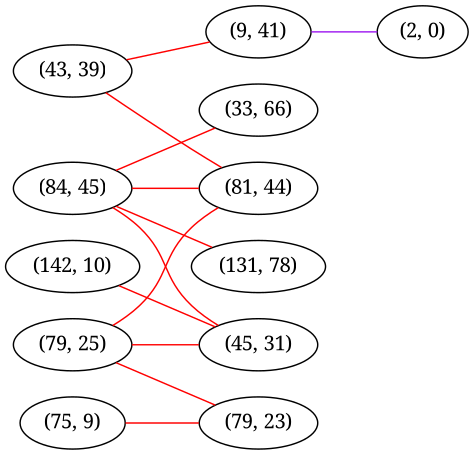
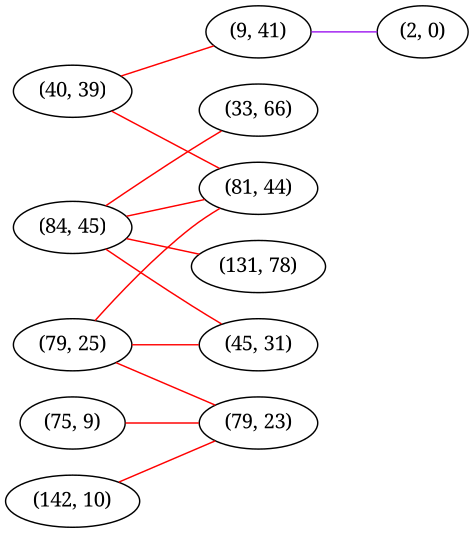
  graph {
    fontname="Noto Serif"
    rankdir=LR
    node [fontname="Noto Serif"]
    edge [color=red fontname="Noto Serif" weight=1]
    n1 [label="(33, 66)"]
    "(84, 45)"
    "(81, 44)"
    n4 [label="(131, 78)"]
    "(45, 31)"
    "(142, 10)"
    "(79, 23)"
-   "(40, 39)" [label="(43, 39)"]
+   "(40, 39)"
    "(9, 41)"
    n10 [label="(2, 0)"]
    "(79, 25)"
    "(75, 9)"
    "(84, 45)" -- n1
    "(84, 45)" -- "(81, 44)"
    "(84, 45)" -- n4
    "(84, 45)" -- "(45, 31)"
-   "(142, 10)" -- "(45, 31)"
+   "(142, 10)" -- "(79, 23)"
    "(40, 39)" -- "(81, 44)"
    "(40, 39)" -- "(9, 41)"
    "(9, 41)" -- n10 [color=purple weight=4]
    "(79, 25)" -- "(81, 44)"
    "(79, 25)" -- "(45, 31)"
    "(79, 25)" -- "(79, 23)"
    "(75, 9)" -- "(79, 23)"
  }
